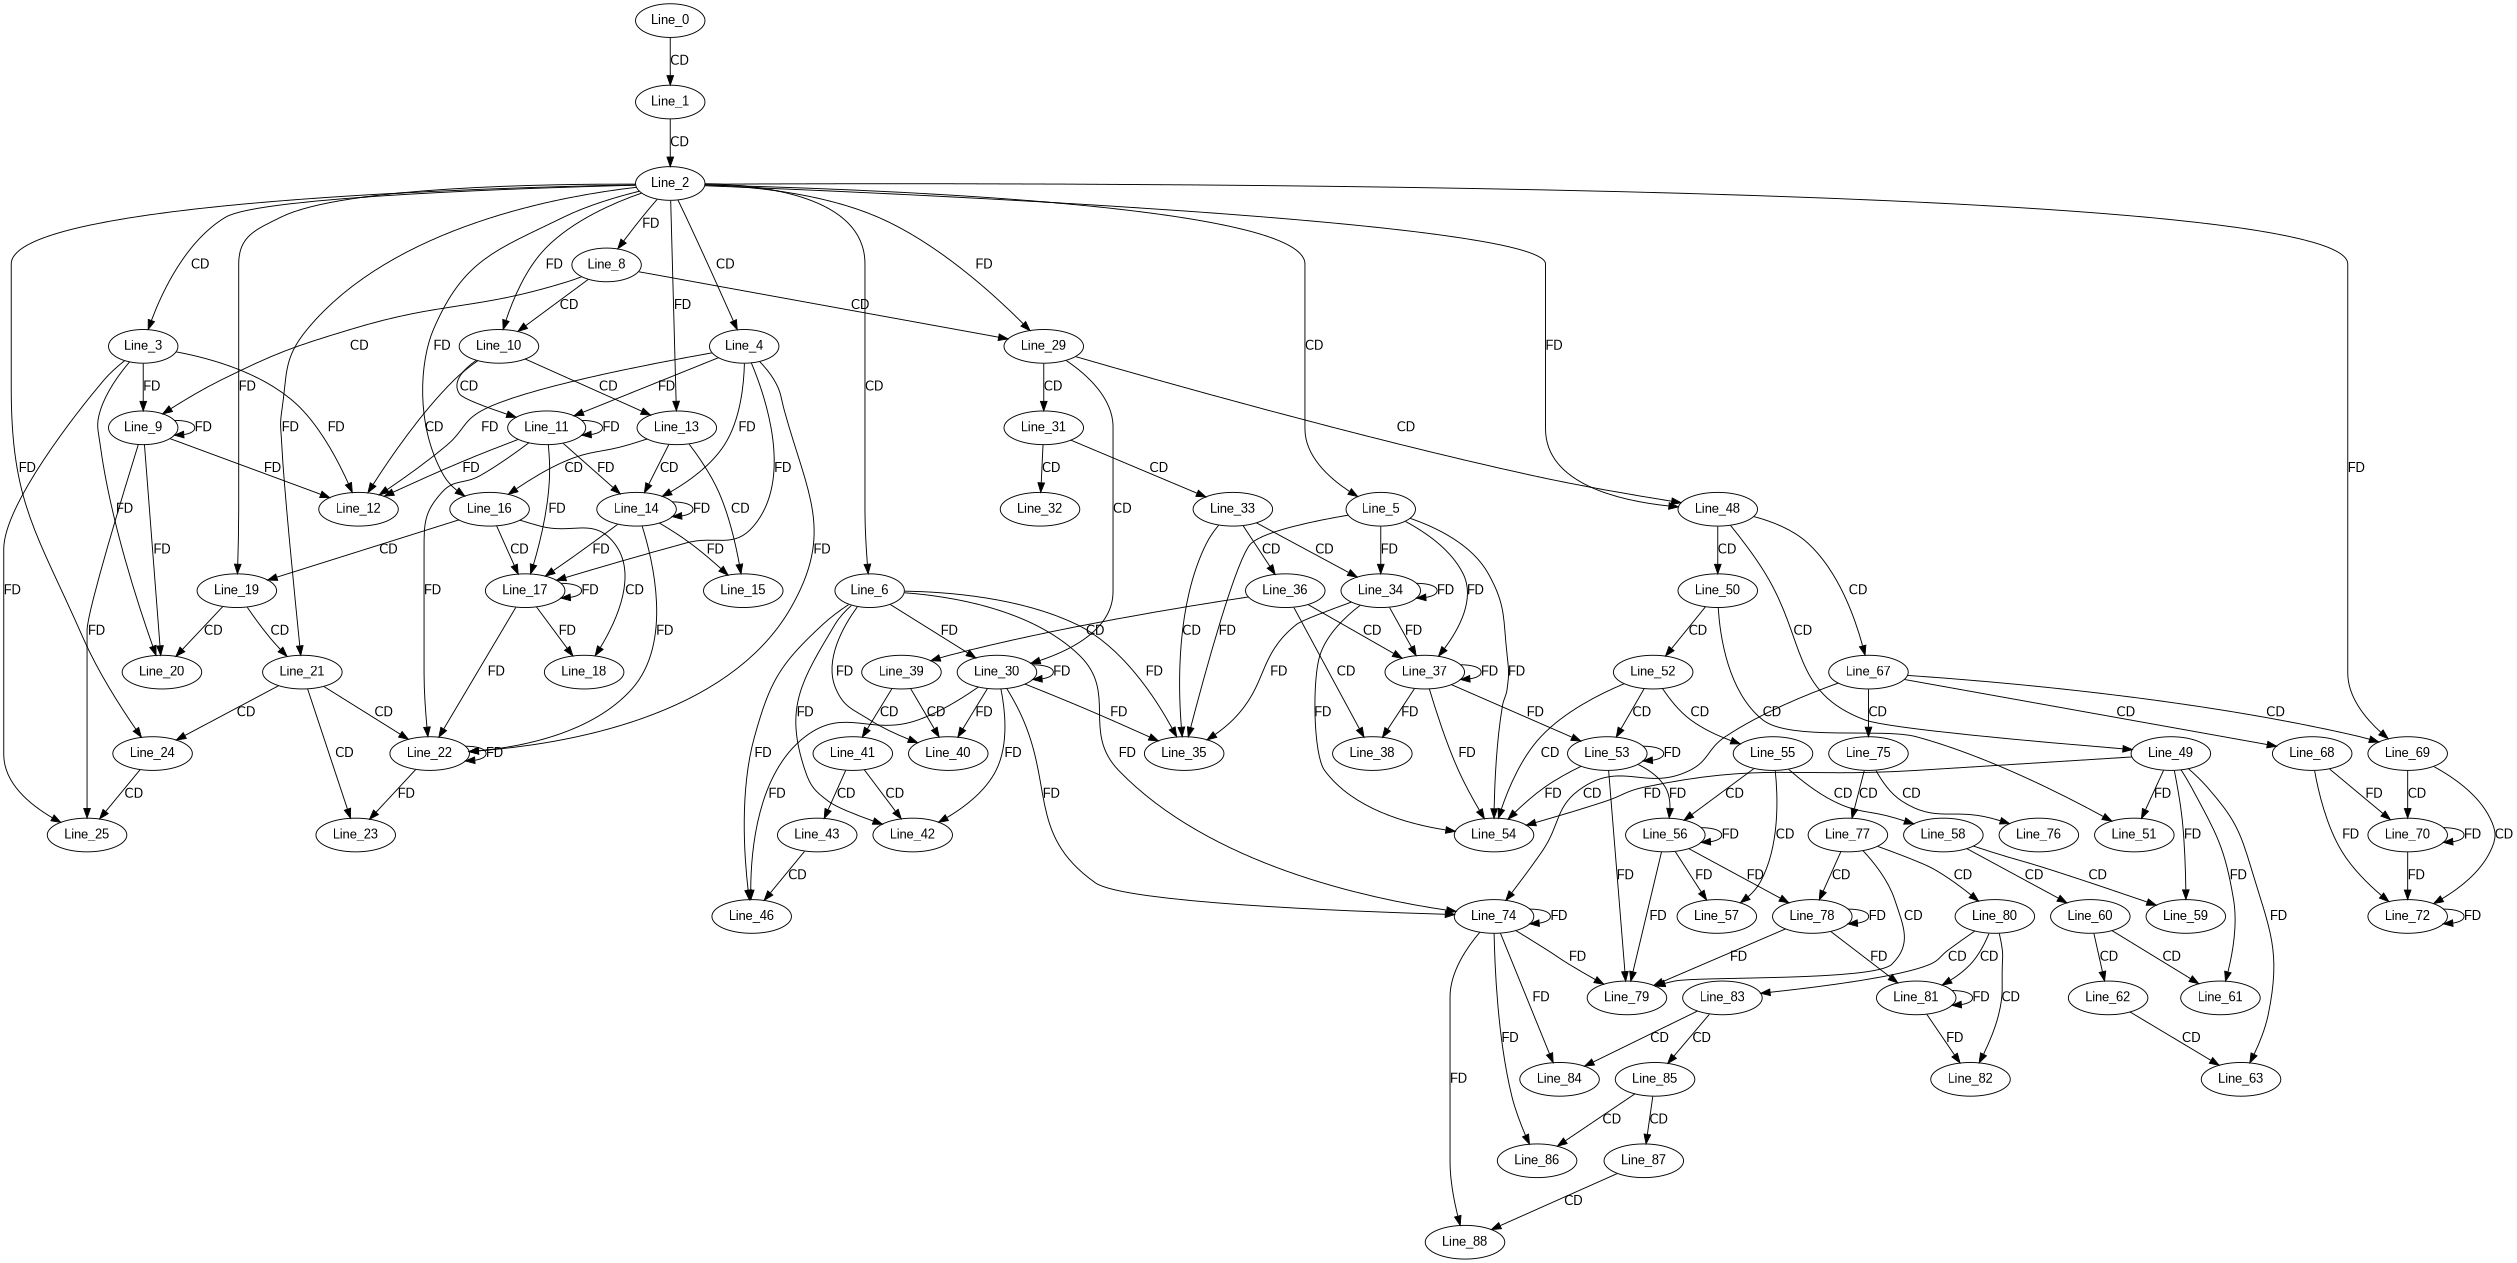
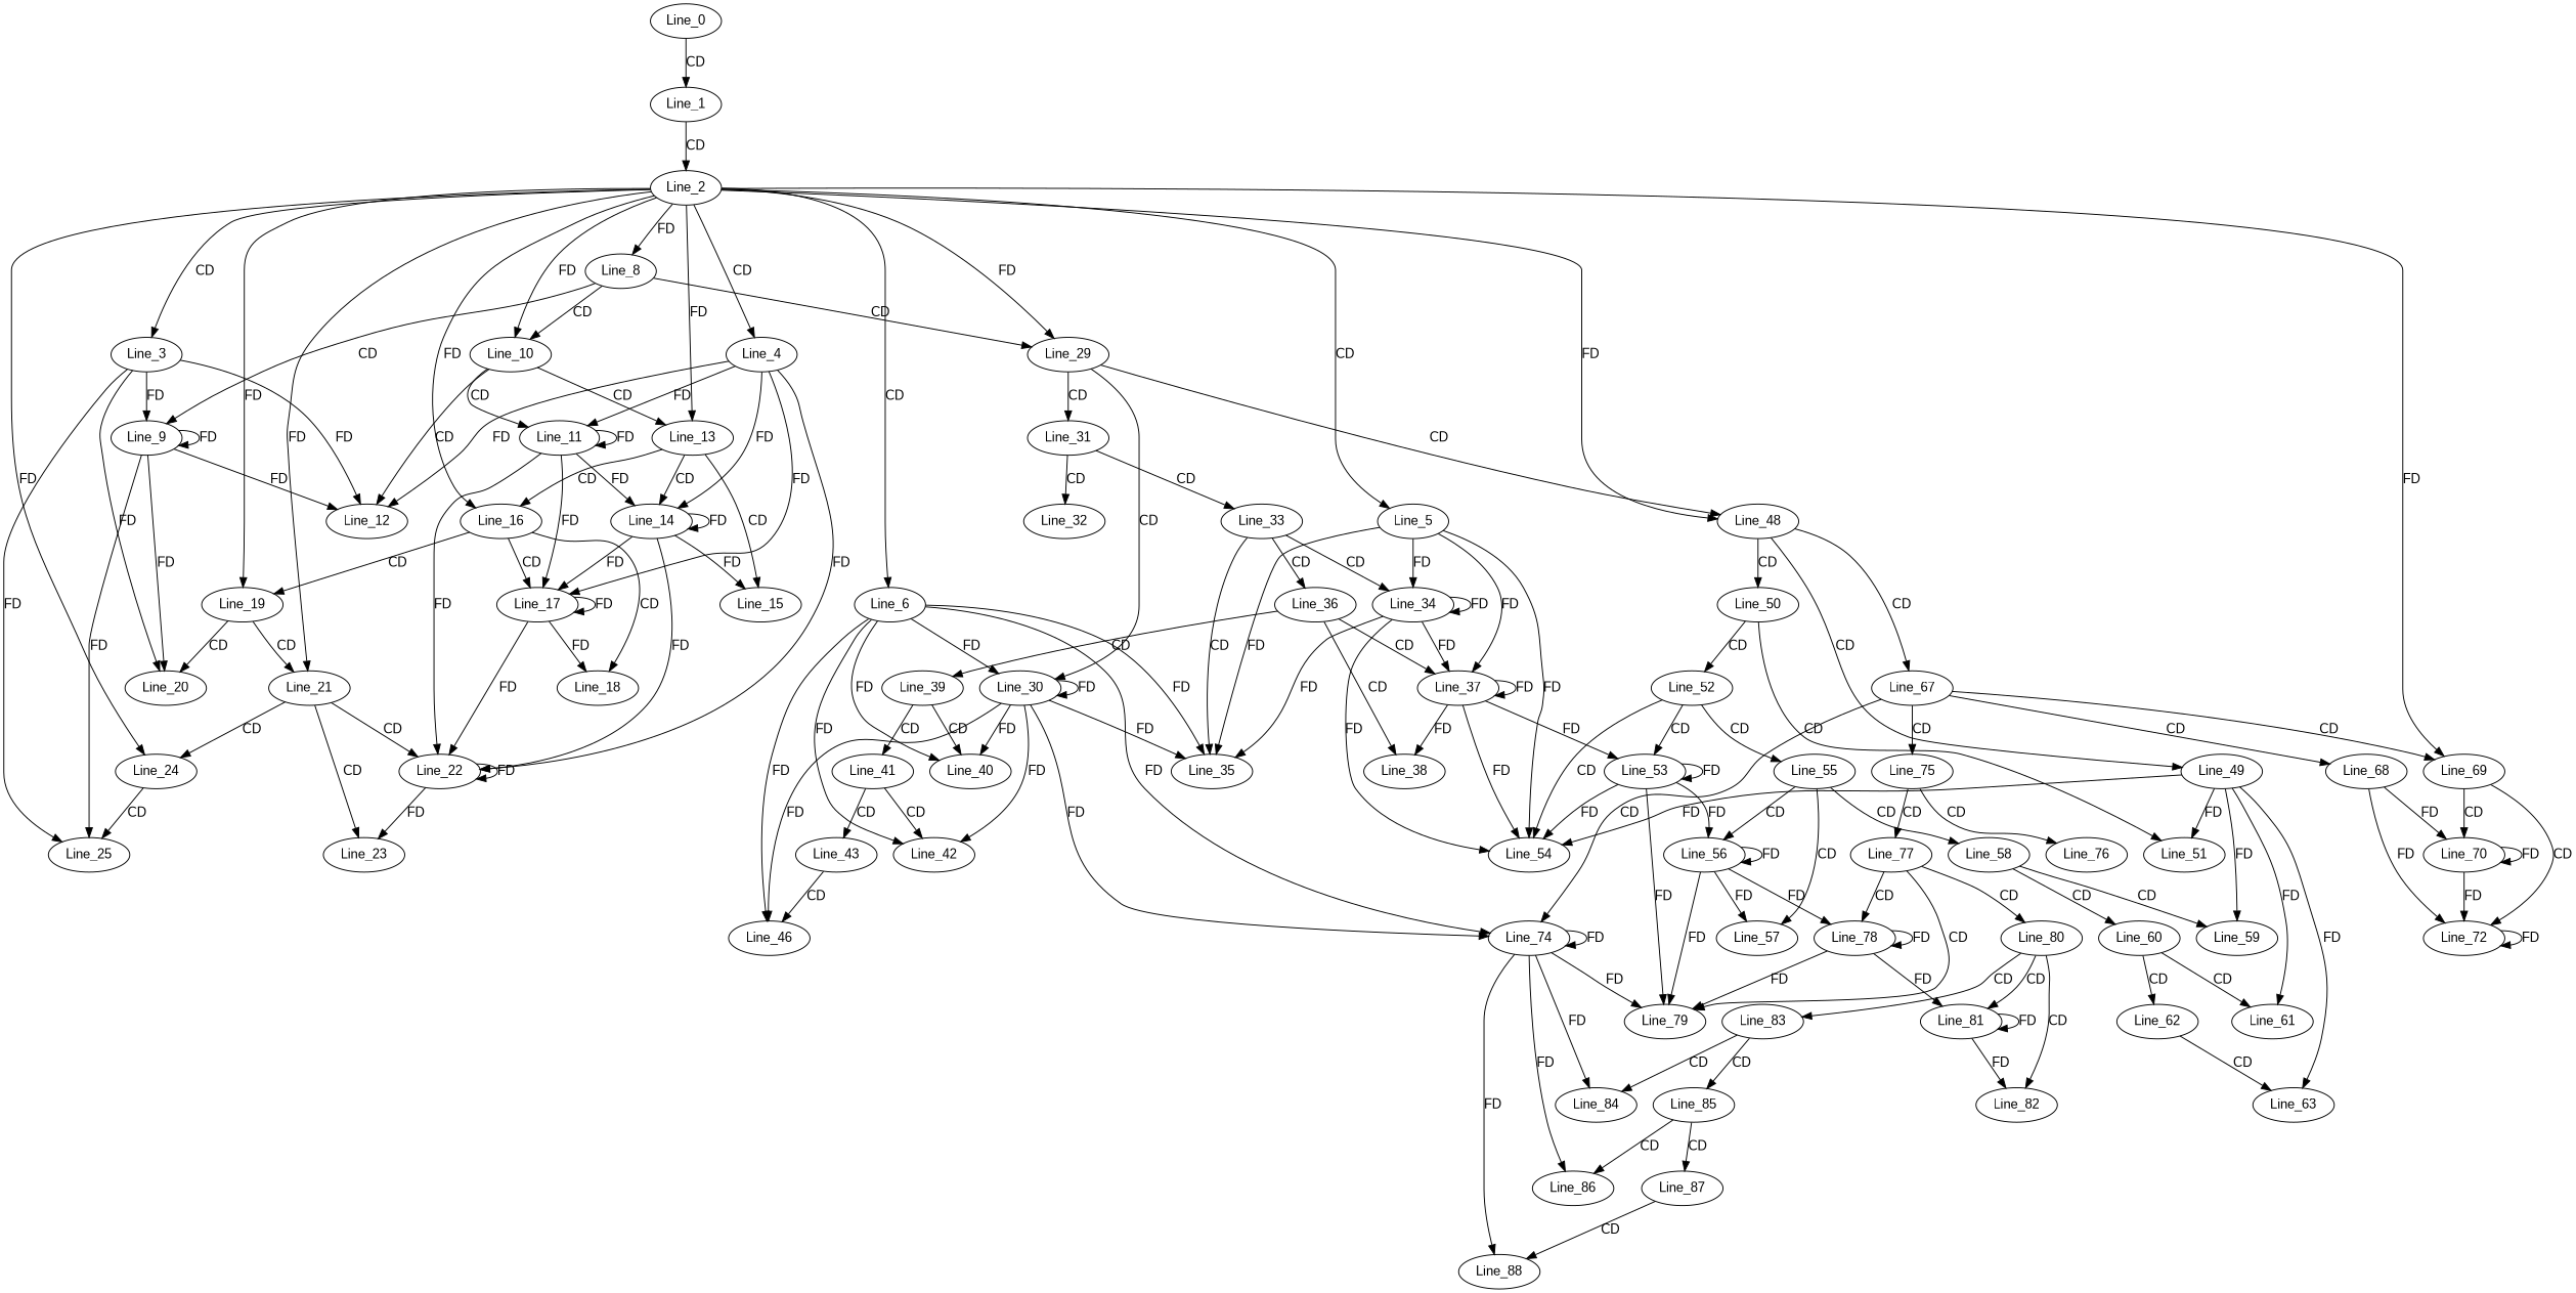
  digraph {
    fontname="Liberation Sans"
    node [fontname="Liberation Sans"]
    edge [fontname="Liberation Sans"]
    Line_0
    Line_1
    Line_2
    Line_3
    Line_4
    Line_5
    Line_6
    Line_8
    Line_10
    Line_13
    Line_16
    Line_19
    Line_21
    Line_24
    Line_29
    Line_48
    Line_69
    Line_9
    Line_12
    Line_20
    Line_25
    Line_11
    Line_14
    Line_17
    Line_22
    Line_34
    Line_35
    Line_37
    Line_54
    Line_30
    Line_40
    Line_42
    n33 [label=Line_46]
    Line_74
    Line_15
    Line_18
    Line_23
    Line_31
    Line_49
    Line_50
    Line_67
    Line_70
    Line_72
    Line_38
    Line_53
    Line_79
    Line_84
    Line_86
    Line_88
    Line_32
    Line_33
    Line_36
    Line_39
    Line_41
    Line_56
    Line_43
    Line_51
    Line_59
    Line_61
    Line_63
    Line_52
    Line_68
    Line_75
    Line_55
    Line_57
    Line_58
    Line_78
    Line_60
    Line_81
    Line_62
    Line_76
    Line_77
    Line_80
    Line_82
    Line_83
    Line_85
    Line_87
    Line_0 -> Line_1 [label=CD]
    Line_1 -> Line_2 [label=CD]
    Line_2 -> Line_3 [label=CD]
    Line_2 -> Line_4 [label=CD]
    Line_2 -> Line_5 [label=CD]
    Line_2 -> Line_6 [label=CD]
    Line_2 -> Line_8 [label=FD]
    Line_2 -> Line_10 [label=FD]
    Line_2 -> Line_13 [label=FD]
    Line_2 -> Line_16 [label=FD]
    Line_2 -> Line_19 [label=FD]
    Line_2 -> Line_21 [label=FD]
    Line_2 -> Line_24 [label=FD]
    Line_2 -> Line_29 [label=FD]
    Line_2 -> Line_48 [label=FD]
    Line_2 -> Line_69 [label=FD]
    Line_3 -> Line_9 [label=FD]
    Line_3 -> Line_12 [label=FD]
    Line_3 -> Line_20 [label=FD]
    Line_3 -> Line_25 [label=FD]
    Line_4 -> Line_12 [label=FD]
    Line_4 -> Line_11 [label=FD]
    Line_4 -> Line_14 [label=FD]
    Line_4 -> Line_17 [label=FD]
    Line_4 -> Line_22 [label=FD]
    Line_5 -> Line_34 [label=FD]
    Line_5 -> Line_35 [label=FD]
    Line_5 -> Line_37 [label=FD]
    Line_5 -> Line_54 [label=FD]
    Line_6 -> Line_35 [label=FD]
    Line_6 -> Line_30 [label=FD]
    Line_6 -> Line_40 [label=FD]
    Line_6 -> Line_42 [label=FD]
    Line_6 -> n33 [label=FD]
    Line_6 -> Line_74 [label=FD]
    Line_8 -> Line_10 [label=CD]
    Line_8 -> Line_29 [label=CD]
    Line_8 -> Line_9 [label=CD]
    Line_10 -> Line_13 [label=CD]
    Line_10 -> Line_12 [label=CD]
    Line_10 -> Line_11 [label=CD]
    Line_13 -> Line_16 [label=CD]
    Line_13 -> Line_14 [label=CD]
    Line_13 -> Line_15 [label=CD]
    Line_16 -> Line_19 [label=CD]
    Line_16 -> Line_17 [label=CD]
    Line_16 -> Line_18 [label=CD]
    Line_19 -> Line_21 [label=CD]
    Line_19 -> Line_20 [label=CD]
    Line_21 -> Line_24 [label=CD]
    Line_21 -> Line_22 [label=CD]
    Line_21 -> Line_23 [label=CD]
    Line_24 -> Line_25 [label=CD]
    Line_29 -> Line_48 [label=CD]
    Line_29 -> Line_30 [label=CD]
    Line_29 -> Line_31 [label=CD]
    Line_48 -> Line_49 [label=CD]
    Line_48 -> Line_50 [label=CD]
    Line_48 -> Line_67 [label=CD]
    Line_69 -> Line_70 [label=CD]
    Line_69 -> Line_72 [label=CD]
    Line_9 -> Line_9 [label=FD]
    Line_9 -> Line_12 [label=FD]
    Line_9 -> Line_20 [label=FD]
    Line_9 -> Line_25 [label=FD]
-   Line_11 -> Line_12 [label=FD]
    Line_11 -> Line_11 [label=FD]
    Line_11 -> Line_14 [label=FD]
    Line_11 -> Line_17 [label=FD]
    Line_11 -> Line_22 [label=FD]
    Line_14 -> Line_14 [label=FD]
    Line_14 -> Line_17 [label=FD]
    Line_14 -> Line_22 [label=FD]
    Line_14 -> Line_15 [label=FD]
    Line_17 -> Line_17 [label=FD]
    Line_17 -> Line_22 [label=FD]
    Line_17 -> Line_18 [label=FD]
    Line_22 -> Line_22 [label=FD]
    Line_22 -> Line_23 [label=FD]
    Line_34 -> Line_34 [label=FD]
    Line_34 -> Line_35 [label=FD]
    Line_34 -> Line_37 [label=FD]
    Line_34 -> Line_54 [label=FD]
    Line_37 -> Line_37 [label=FD]
    Line_37 -> Line_54 [label=FD]
    Line_37 -> Line_38 [label=FD]
    Line_37 -> Line_53 [label=FD]
    Line_30 -> Line_35 [label=FD]
    Line_30 -> Line_30 [label=FD]
    Line_30 -> Line_40 [label=FD]
    Line_30 -> Line_42 [label=FD]
    Line_30 -> n33 [label=FD]
    Line_30 -> Line_74 [label=FD]
    Line_74 -> Line_74 [label=FD]
    Line_74 -> Line_79 [label=FD]
    Line_74 -> Line_84 [label=FD]
    Line_74 -> Line_86 [label=FD]
    Line_74 -> Line_88 [label=FD]
    Line_31 -> Line_32 [label=CD]
    Line_31 -> Line_33 [label=CD]
    Line_49 -> Line_54 [label=FD]
    Line_49 -> Line_51 [label=FD]
    Line_49 -> Line_59 [label=FD]
    Line_49 -> Line_61 [label=FD]
    Line_49 -> Line_63 [label=FD]
    Line_50 -> Line_51 [label=CD]
    Line_50 -> Line_52 [label=CD]
    Line_67 -> Line_69 [label=CD]
    Line_67 -> Line_74 [label=CD]
    Line_67 -> Line_68 [label=CD]
    Line_67 -> Line_75 [label=CD]
    Line_70 -> Line_70 [label=FD]
    Line_70 -> Line_72 [label=FD]
    Line_72 -> Line_72 [label=FD]
    Line_53 -> Line_54 [label=FD]
    Line_53 -> Line_53 [label=FD]
    Line_53 -> Line_79 [label=FD]
    Line_53 -> Line_56 [label=FD]
    Line_33 -> Line_34 [label=CD]
    Line_33 -> Line_35 [label=CD]
    Line_33 -> Line_36 [label=CD]
    Line_36 -> Line_37 [label=CD]
    Line_36 -> Line_38 [label=CD]
    Line_36 -> Line_39 [label=CD]
    Line_39 -> Line_40 [label=CD]
    Line_39 -> Line_41 [label=CD]
    Line_41 -> Line_42 [label=CD]
    Line_41 -> Line_43 [label=CD]
    Line_56 -> Line_79 [label=FD]
    Line_56 -> Line_56 [label=FD]
    Line_56 -> Line_57 [label=FD]
    Line_56 -> Line_78 [label=FD]
    Line_43 -> n33 [label=CD]
    Line_52 -> Line_54 [label=CD]
    Line_52 -> Line_53 [label=CD]
    Line_52 -> Line_55 [label=CD]
    Line_68 -> Line_70 [label=FD]
    Line_68 -> Line_72 [label=FD]
    Line_75 -> Line_76 [label=CD]
    Line_75 -> Line_77 [label=CD]
    Line_55 -> Line_56 [label=CD]
    Line_55 -> Line_57 [label=CD]
    Line_55 -> Line_58 [label=CD]
    Line_58 -> Line_59 [label=CD]
    Line_58 -> Line_60 [label=CD]
    Line_78 -> Line_79 [label=FD]
    Line_78 -> Line_78 [label=FD]
    Line_78 -> Line_81 [label=FD]
    Line_60 -> Line_61 [label=CD]
    Line_60 -> Line_62 [label=CD]
    Line_81 -> Line_81 [label=FD]
    Line_81 -> Line_82 [label=FD]
    Line_62 -> Line_63 [label=CD]
    Line_77 -> Line_79 [label=CD]
    Line_77 -> Line_78 [label=CD]
    Line_77 -> Line_80 [label=CD]
    Line_80 -> Line_81 [label=CD]
    Line_80 -> Line_82 [label=CD]
    Line_80 -> Line_83 [label=CD]
    Line_83 -> Line_84 [label=CD]
    Line_83 -> Line_85 [label=CD]
    Line_85 -> Line_86 [label=CD]
    Line_85 -> Line_87 [label=CD]
    Line_87 -> Line_88 [label=CD]
  }
